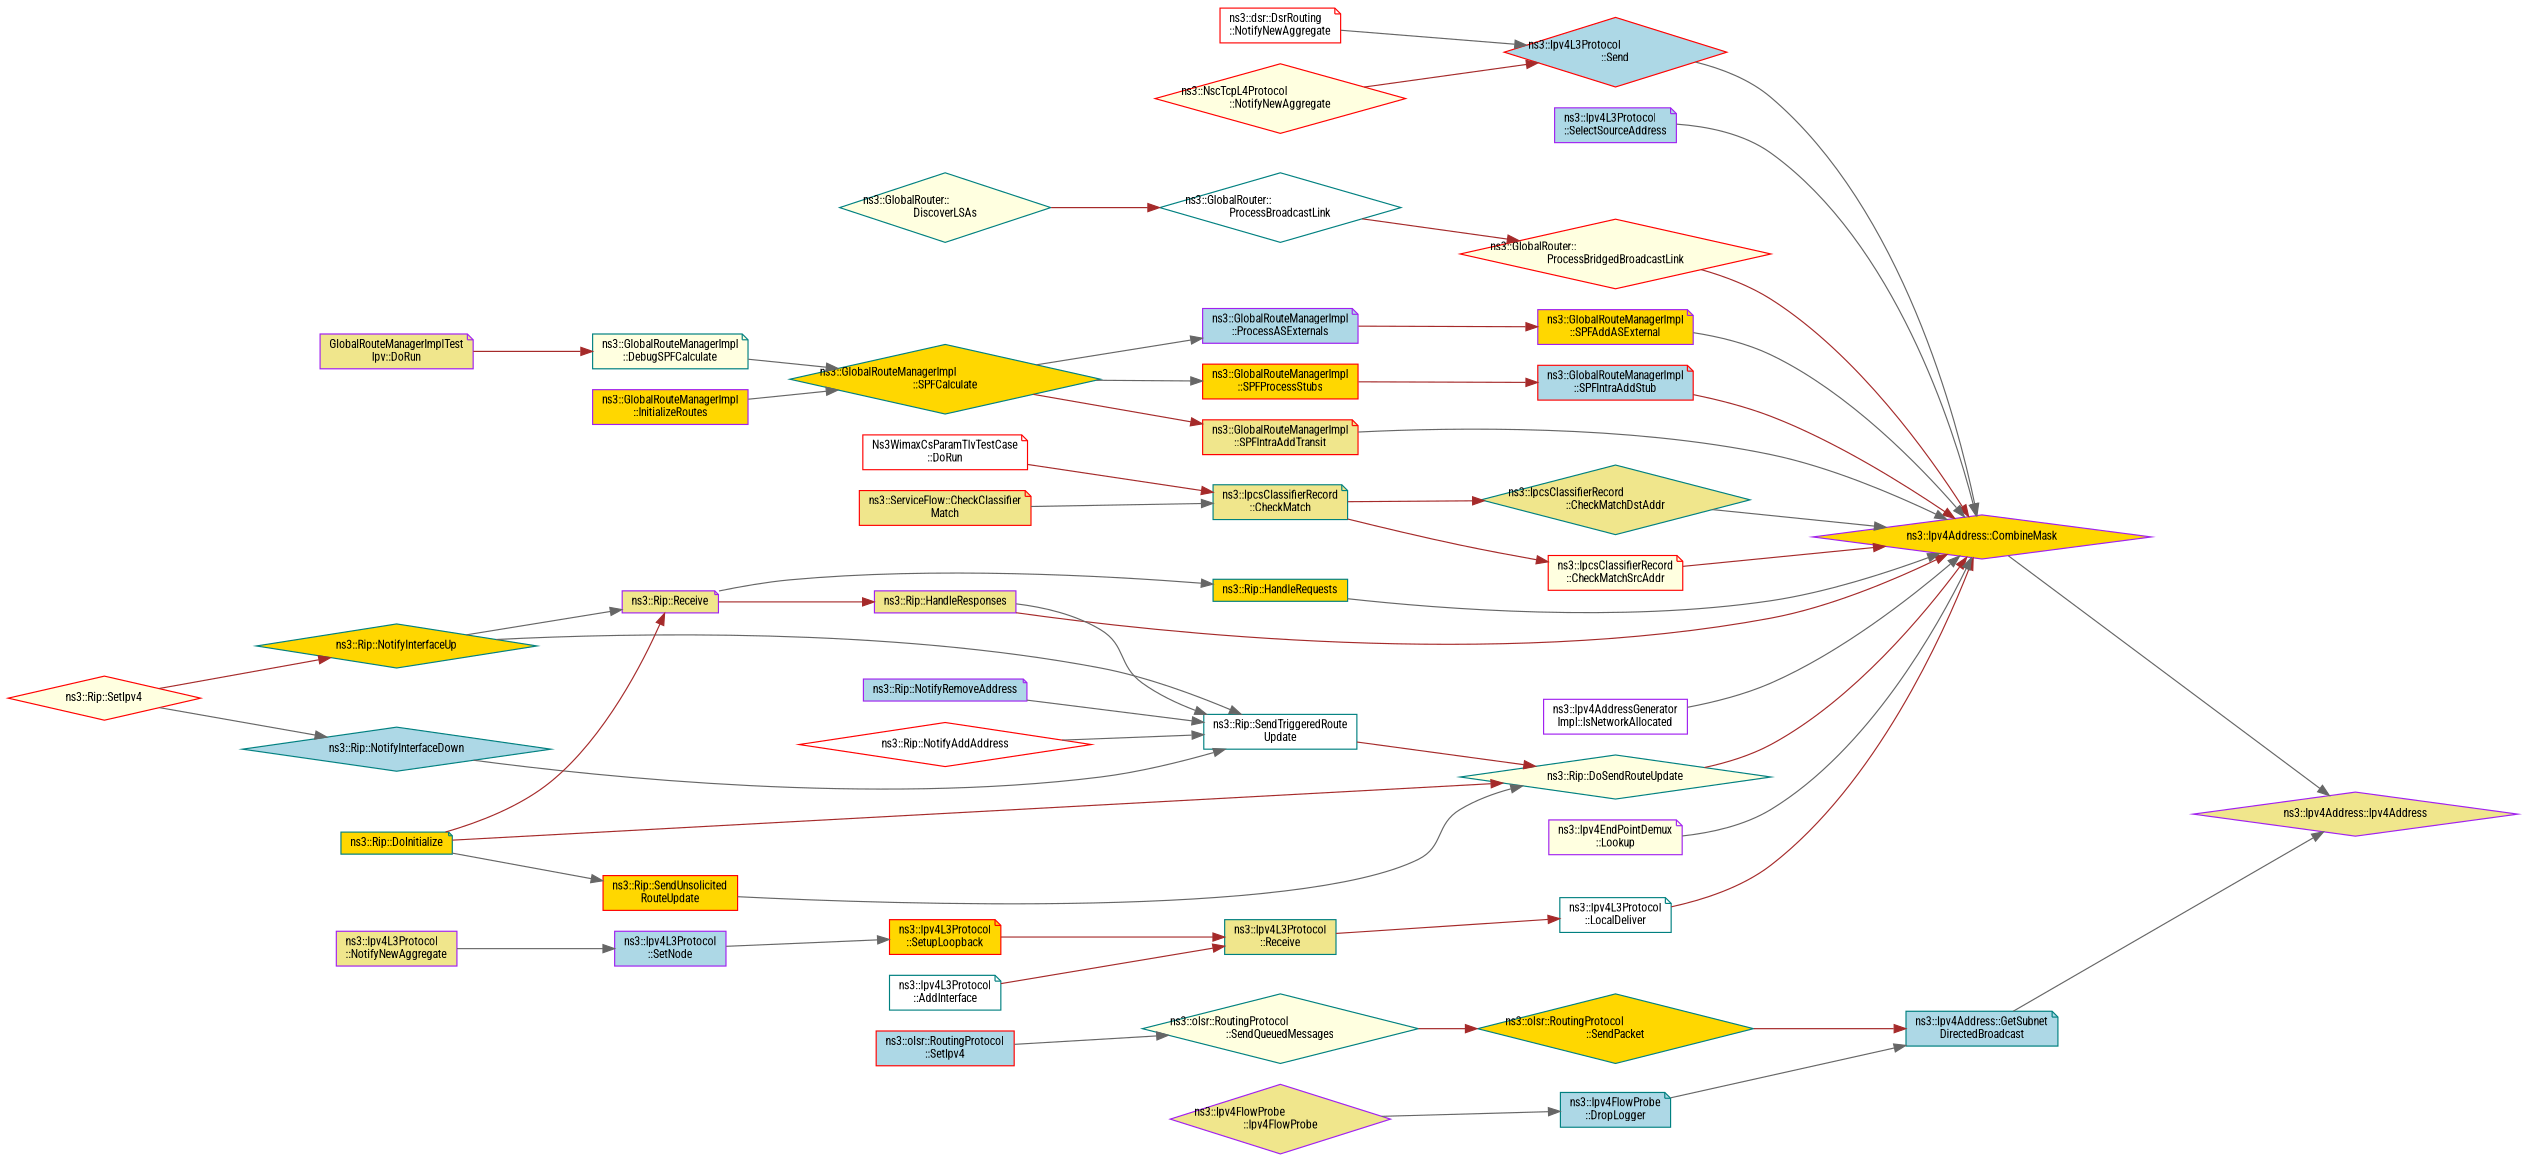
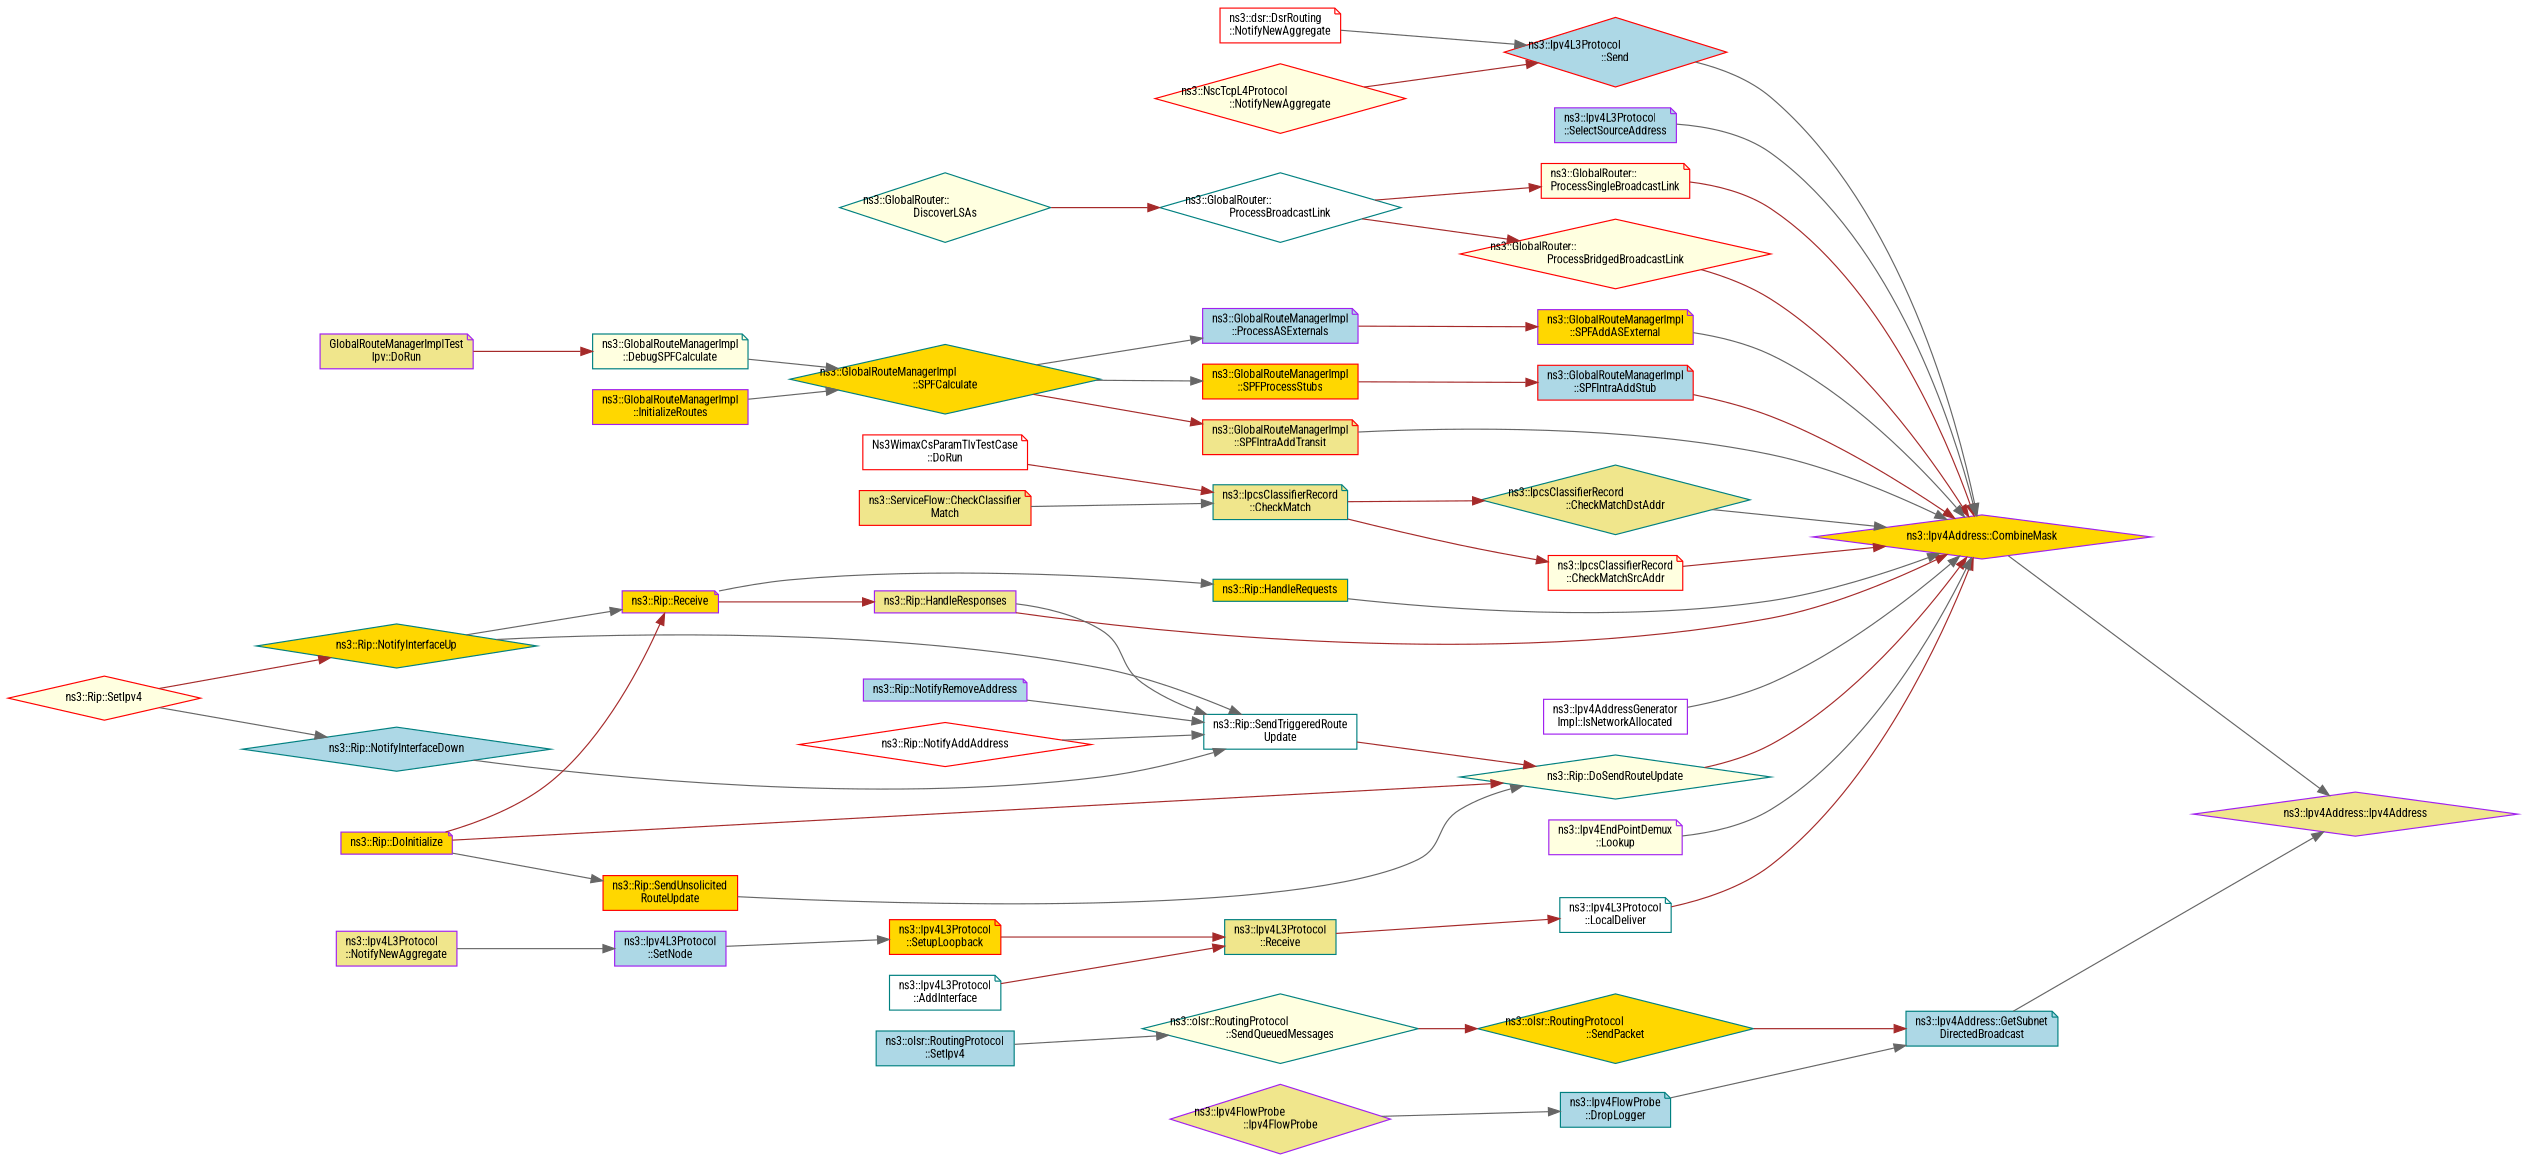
  digraph {
    fontname="Roboto Condensed"
    rankdir=RL
    node [color=teal fillcolor=khaki fontname="Roboto Condensed" fontsize=10 shape=note style=filled]
    edge [color=gray40 dir=back fontname="Roboto Condensed" fontsize=10 labelfontname=Helvetica labelfontsize=10 style=solid]
    n1 [color=purple fontcolor=black height=0.2 label="ns3::Ipv4Address::Ipv4Address" shape=diamond width=0.4]
    n2 [color=purple fillcolor=gold height=0.2 label="ns3::Ipv4Address::CombineMask" shape=diamond width=0.4]
    n3 [fillcolor=lightblue height=0.2 label="ns3::Ipv4Address::GetSubnet\lDirectedBroadcast" width=0.4]
    n4 [height=0.2 label="ns3::IpcsClassifierRecord\l::CheckMatchDstAddr" shape=diamond width=0.4]
    n5 [color=red fillcolor=lightyellow height=0.2 label="ns3::IpcsClassifierRecord\l::CheckMatchSrcAddr" width=0.4]
    n6 [fillcolor=lightyellow height=0.2 label="ns3::Rip::DoSendRouteUpdate" shape=diamond width=0.4]
    n7 [color=purple height=0.2 label="ns3::Rip::HandleResponses" shape=box width=0.4]
    n8 [fillcolor=gold height=0.2 label="ns3::Rip::HandleRequests" shape=box width=0.4]
    n9 [color=purple fillcolor=white height=0.2 label="ns3::Ipv4AddressGenerator\lImpl::IsNetworkAllocated" shape=box width=0.4]
    n10 [fillcolor=white height=0.2 label="ns3::Ipv4L3Protocol\l::LocalDeliver" width=0.4]
    n11 [color=purple fillcolor=lightyellow height=0.2 label="ns3::Ipv4EndPointDemux\l::Lookup" width=0.4]
    n12 [color=red fillcolor=lightyellow height=0.2 label="ns3::GlobalRouter::\lProcessBridgedBroadcastLink" shape=diamond width=0.4]
+   n13 [color=red fillcolor=lightyellow height=0.2 label="ns3::GlobalRouter::\lProcessSingleBroadcastLink" width=0.4]
    n14 [color=purple fillcolor=lightblue height=0.2 label="ns3::Ipv4L3Protocol\l::SelectSourceAddress" width=0.4]
    n15 [color=red fillcolor=lightblue height=0.2 label="ns3::Ipv4L3Protocol\l::Send" shape=diamond width=0.4]
    n16 [color=purple fillcolor=gold height=0.2 label="ns3::GlobalRouteManagerImpl\l::SPFAddASExternal" width=0.4]
    n17 [color=red fillcolor=lightblue height=0.2 label="ns3::GlobalRouteManagerImpl\l::SPFIntraAddStub" width=0.4]
    n18 [color=red height=0.2 label="ns3::GlobalRouteManagerImpl\l::SPFIntraAddTransit" width=0.4]
    n19 [fillcolor=lightblue height=0.2 label="ns3::Ipv4FlowProbe\l::DropLogger" width=0.4]
    n20 [fillcolor=gold height=0.2 label="ns3::olsr::RoutingProtocol\l::SendPacket" shape=diamond width=0.4]
    n21 [height=0.2 label="ns3::IpcsClassifierRecord\l::CheckMatch" width=0.4]
-   n22 [fillcolor=gold height=0.2 label="ns3::Rip::DoInitialize" width=0.4]
+   n22 [color=purple fillcolor=gold height=0.2 label="ns3::Rip::DoInitialize" width=0.4]
    n23 [fillcolor=white height=0.2 label="ns3::Rip::SendTriggeredRoute\lUpdate" shape=box width=0.4]
    n24 [color=red fillcolor=gold height=0.2 label="ns3::Rip::SendUnsolicited\lRouteUpdate" shape=box width=0.4]
-   n25 [color=purple height=0.2 label="ns3::Rip::Receive" width=0.4]
+   n25 [color=purple fillcolor=gold height=0.2 label="ns3::Rip::Receive" width=0.4]
    n26 [height=0.2 label="ns3::Ipv4L3Protocol\l::Receive" shape=box width=0.4]
    n27 [fillcolor=white height=0.2 label="ns3::GlobalRouter::\lProcessBroadcastLink" shape=diamond width=0.4]
    n28 [color=red fillcolor=white height=0.2 label="ns3::dsr::DsrRouting\l::NotifyNewAggregate" width=0.4]
    n29 [color=red fillcolor=lightyellow height=0.2 label="ns3::NscTcpL4Protocol\l::NotifyNewAggregate" shape=diamond width=0.4]
    n30 [color=purple fillcolor=lightblue height=0.2 label="ns3::GlobalRouteManagerImpl\l::ProcessASExternals" width=0.4]
    n31 [color=red fillcolor=gold height=0.2 label="ns3::GlobalRouteManagerImpl\l::SPFProcessStubs" shape=box width=0.4]
    n32 [fillcolor=gold height=0.2 label="ns3::GlobalRouteManagerImpl\l::SPFCalculate" shape=diamond width=0.4]
    n33 [color=red height=0.2 label="ns3::ServiceFlow::CheckClassifier\lMatch" width=0.4]
    n34 [color=red fillcolor=white height=0.2 label="Ns3WimaxCsParamTlvTestCase\l::DoRun" width=0.4]
    n35 [fillcolor=gold height=0.2 label="ns3::Rip::NotifyInterfaceUp" shape=diamond width=0.4]
    n36 [color=red fillcolor=white height=0.2 label="ns3::Rip::NotifyAddAddress" shape=diamond width=0.4]
    n37 [fillcolor=lightblue height=0.2 label="ns3::Rip::NotifyInterfaceDown" shape=diamond width=0.4]
    n38 [color=purple fillcolor=lightblue height=0.2 label="ns3::Rip::NotifyRemoveAddress" width=0.4]
    n39 [color=red fillcolor=lightyellow height=0.2 label="ns3::Rip::SetIpv4" shape=diamond width=0.4]
    n40 [fillcolor=white height=0.2 label="ns3::Ipv4L3Protocol\l::AddInterface" width=0.4]
    n41 [color=red fillcolor=gold height=0.2 label="ns3::Ipv4L3Protocol\l::SetupLoopback" width=0.4]
    n42 [color=purple fillcolor=lightblue height=0.2 label="ns3::Ipv4L3Protocol\l::SetNode" shape=box width=0.4]
    n43 [color=purple height=0.2 label="ns3::Ipv4L3Protocol\l::NotifyNewAggregate" shape=box width=0.4]
    n44 [fillcolor=lightyellow height=0.2 label="ns3::GlobalRouter::\lDiscoverLSAs" shape=diamond width=0.4]
    n45 [fillcolor=lightyellow height=0.2 label="ns3::GlobalRouteManagerImpl\l::DebugSPFCalculate" width=0.4]
    n46 [color=purple fillcolor=gold height=0.2 label="ns3::GlobalRouteManagerImpl\l::InitializeRoutes" shape=box width=0.4]
    n47 [color=purple height=0.2 label="GlobalRouteManagerImplTest\lIpv::DoRun" width=0.4]
    n48 [color=purple height=0.2 label="ns3::Ipv4FlowProbe\l::Ipv4FlowProbe" shape=diamond width=0.4]
    n49 [fillcolor=lightyellow height=0.2 label="ns3::olsr::RoutingProtocol\l::SendQueuedMessages" shape=diamond width=0.4]
-   n50 [color=red fillcolor=lightblue height=0.2 label="ns3::olsr::RoutingProtocol\l::SetIpv4" shape=box width=0.4]
+   n50 [fillcolor=lightblue height=0.2 label="ns3::olsr::RoutingProtocol\l::SetIpv4" shape=box width=0.4]
    n1 -> n2
    n1 -> n3
    n2 -> n4
    n2 -> n5 [color=brown]
    n2 -> n6 [color=brown]
    n2 -> n7 [color=brown]
    n2 -> n8
    n2 -> n9
    n2 -> n10 [color=brown]
    n2 -> n11
    n2 -> n12 [color=brown]
+   n2 -> n13 [color=brown]
    n2 -> n14
    n2 -> n15
    n2 -> n16
    n2 -> n17 [color=brown]
    n2 -> n18
    n3 -> n19
    n3 -> n20 [color=brown]
    n4 -> n21 [color=brown]
    n5 -> n21 [color=brown]
    n6 -> n22 [color=brown]
    n6 -> n23 [color=brown]
    n6 -> n24
    n7 -> n25 [color=brown]
    n8 -> n25
    n10 -> n26 [color=brown]
    n12 -> n27 [color=brown]
+   n13 -> n27 [color=brown]
    n15 -> n28
    n15 -> n29 [color=brown]
    n16 -> n30 [color=brown]
    n17 -> n31 [color=brown]
    n18 -> n32 [color=brown]
    n19 -> n48
    n20 -> n49 [color=brown]
    n21 -> n33
    n21 -> n34 [color=brown]
    n23 -> n7
    n23 -> n35
    n23 -> n36
    n23 -> n37
    n23 -> n38
    n24 -> n22
    n25 -> n22 [color=brown]
    n25 -> n35
    n26 -> n40 [color=brown]
    n26 -> n41 [color=brown]
    n27 -> n44 [color=brown]
    n30 -> n32
    n31 -> n32
    n32 -> n45
    n32 -> n46
    n35 -> n39 [color=brown]
    n37 -> n39
    n41 -> n42
    n42 -> n43
    n45 -> n47 [color=brown]
    n49 -> n50
  }
